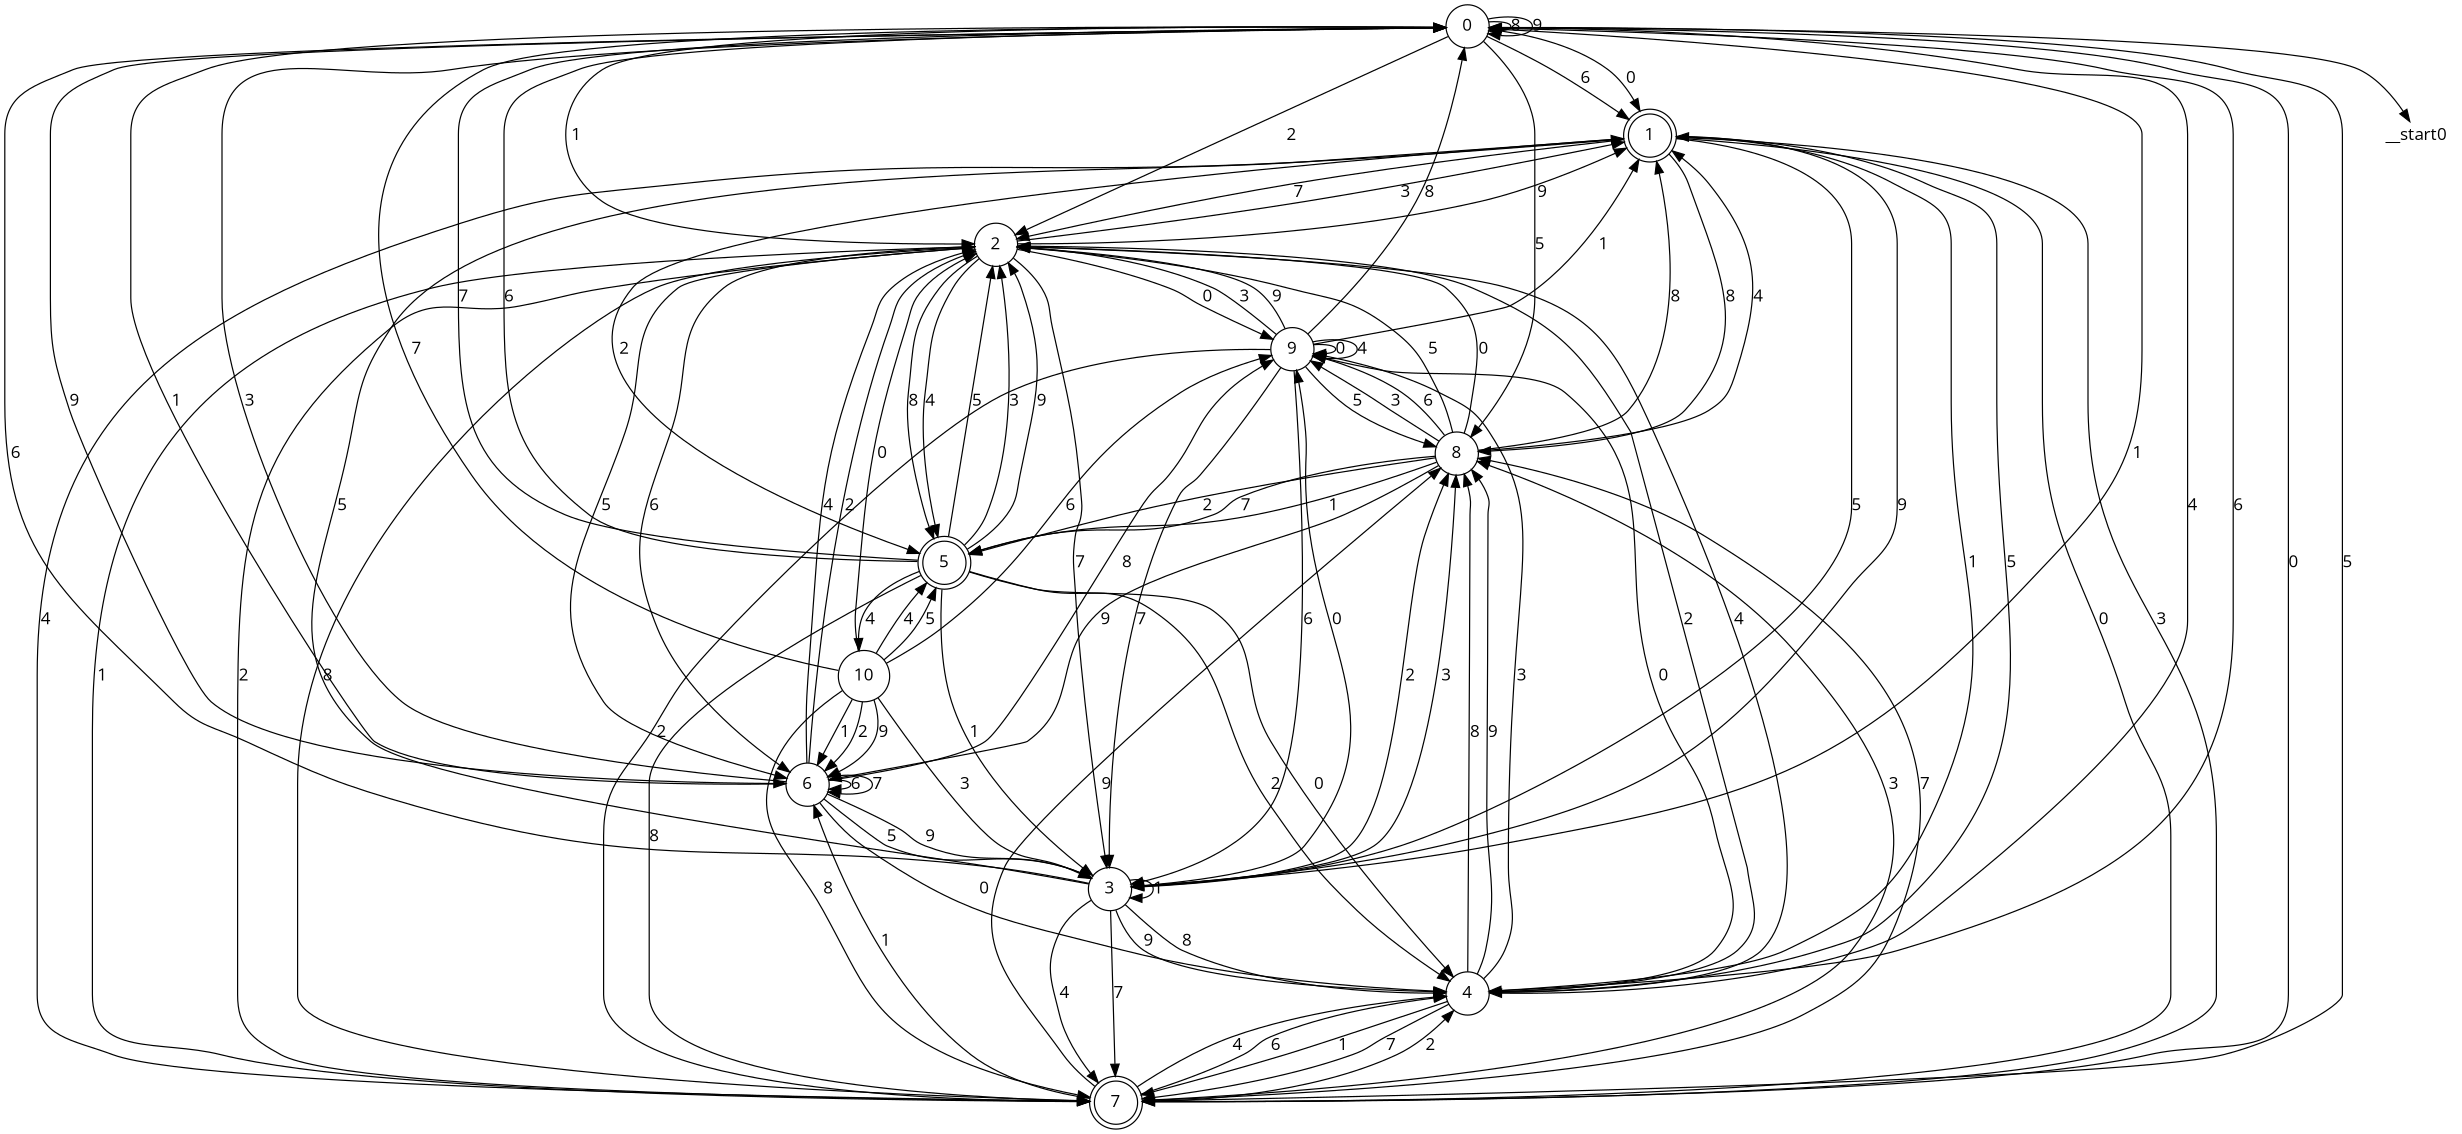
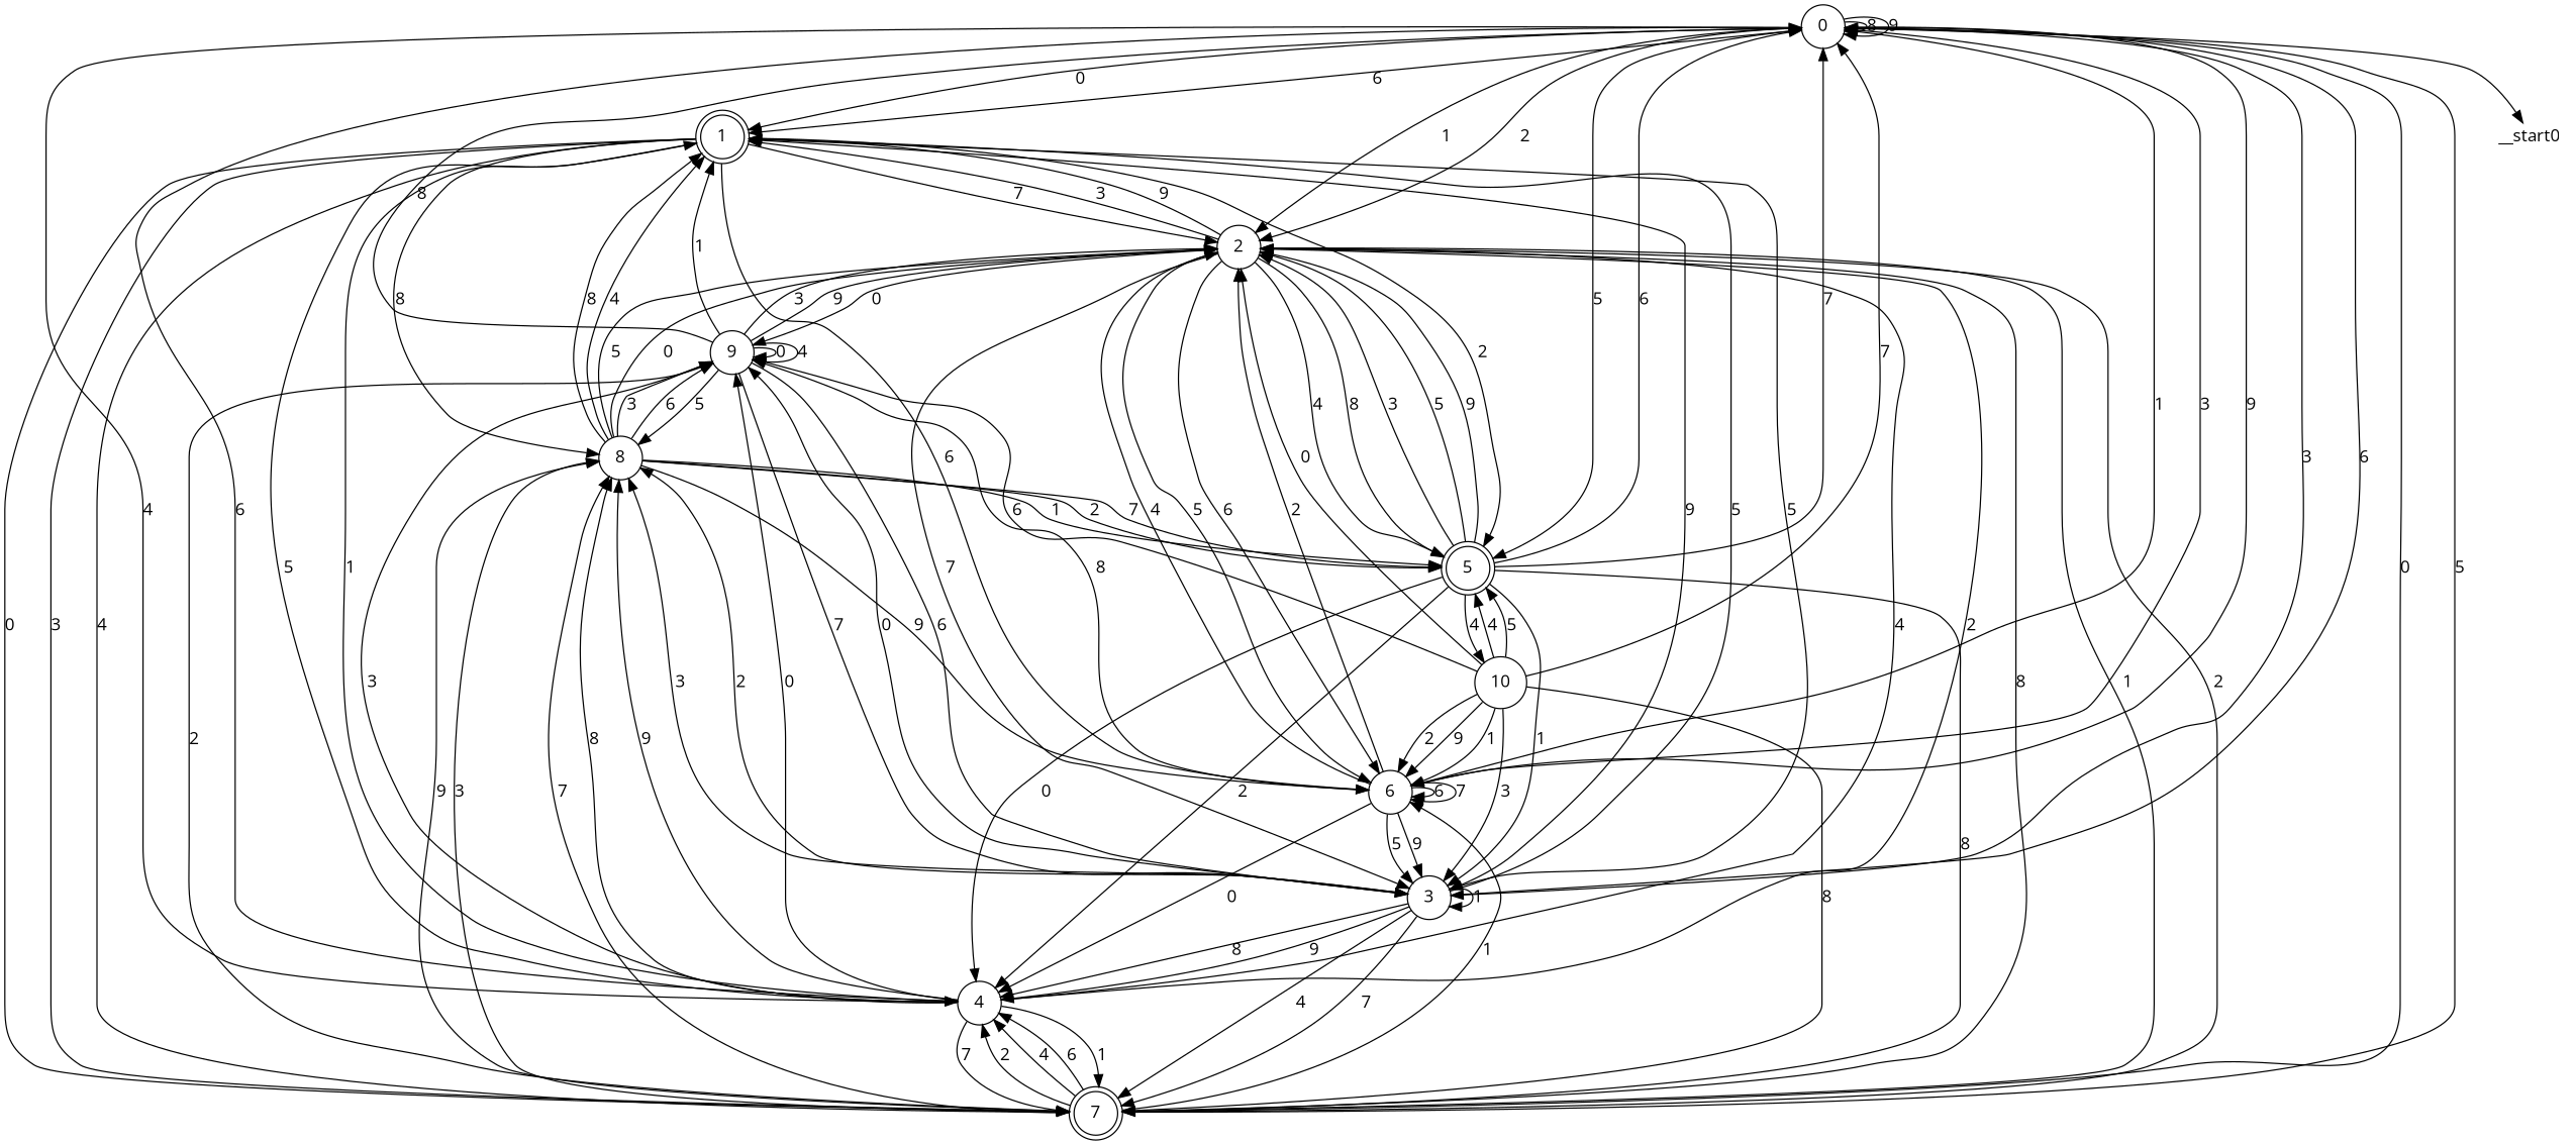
  digraph {
    fontname="Open Sans"
    node [fontname="Open Sans" shape=circle]
    edge [fontname="Open Sans"]
    n1 [label=0]
    n2 [label=1 shape=doublecircle]
    n3 [label=2]
    n4 [label=3]
    n5 [label=4]
    n6 [label=5 shape=doublecircle]
    n7 [label=6]
    __start0 [height=0 shape=none width=0]
    n9 [label=7 shape=doublecircle]
    n10 [label=8]
    n11 [label=9]
    n12 [label=10]
    n1 -> n1 [label=8]
    n1 -> n1 [label=9]
    n1 -> n2 [label=0]
    n1 -> n2 [label=6]
    n1 -> n3 [label=1]
    n1 -> n3 [label=2]
-   n1 -> n4 [label=1]
+   n1 -> n4 [label=3]
    n1 -> n5 [label=4]
-   n1 -> n10 [label=5]
+   n1 -> n6 [label=5]
    n1 -> n7 [label=9]
    n1 -> __start0
    n2 -> n3 [label=7]
    n2 -> n4 [label=5]
    n2 -> n4 [label=9]
    n2 -> n5 [label=1]
    n2 -> n6 [label=2]
+   n2 -> n7 [label=6]
    n2 -> n9 [label=0]
    n2 -> n9 [label=3]
    n2 -> n9 [label=4]
    n2 -> n10 [label=8]
    n3 -> n2 [label=3]
    n3 -> n2 [label=9]
    n3 -> n4 [label=7]
    n3 -> n6 [label=4]
    n3 -> n6 [label=8]
    n3 -> n7 [label=5]
    n3 -> n7 [label=6]
    n3 -> n9 [label=1]
    n3 -> n9 [label=2]
    n3 -> n11 [label=0]
    n4 -> n1 [label=6]
    n4 -> n2 [label=5]
    n4 -> n4 [label=1]
    n4 -> n5 [label=8]
    n4 -> n5 [label=9]
    n4 -> n9 [label=4]
    n4 -> n9 [label=7]
    n4 -> n10 [label=2]
    n4 -> n10 [label=3]
    n4 -> n11 [label=0]
    n5 -> n1 [label=6]
    n5 -> n2 [label=5]
    n5 -> n3 [label=2]
    n5 -> n3 [label=4]
    n5 -> n9 [label=1]
    n5 -> n9 [label=7]
    n5 -> n10 [label=8]
    n5 -> n10 [label=9]
    n5 -> n11 [label=0]
    n5 -> n11 [label=3]
    n6 -> n1 [label=6]
    n6 -> n1 [label=7]
    n6 -> n3 [label=3]
    n6 -> n3 [label=5]
    n6 -> n3 [label=9]
    n6 -> n4 [label=1]
    n6 -> n5 [label=0]
    n6 -> n5 [label=2]
    n6 -> n9 [label=8]
    n6 -> n12 [label=4]
    n7 -> n1 [label=1]
    n7 -> n1 [label=3]
    n7 -> n3 [label=2]
    n7 -> n3 [label=4]
    n7 -> n4 [label=5]
    n7 -> n4 [label=9]
    n7 -> n5 [label=0]
    n7 -> n7 [label=6]
    n7 -> n7 [label=7]
    n7 -> n11 [label=8]
    n9 -> n1 [label=0]
    n9 -> n1 [label=5]
    n9 -> n3 [label=8]
    n9 -> n5 [label=2]
    n9 -> n5 [label=4]
    n9 -> n5 [label=6]
    n9 -> n7 [label=1]
    n9 -> n10 [label=3]
    n9 -> n10 [label=7]
    n9 -> n10 [label=9]
    n10 -> n2 [label=4]
    n10 -> n2 [label=8]
    n10 -> n3 [label=0]
    n10 -> n3 [label=5]
    n10 -> n6 [label=1]
    n10 -> n6 [label=2]
    n10 -> n6 [label=7]
    n10 -> n7 [label=9]
    n10 -> n11 [label=3]
    n10 -> n11 [label=6]
    n11 -> n1 [label=8]
    n11 -> n2 [label=1]
    n11 -> n3 [label=3]
    n11 -> n3 [label=9]
    n11 -> n4 [label=6]
    n11 -> n4 [label=7]
    n11 -> n9 [label=2]
    n11 -> n10 [label=5]
    n11 -> n11 [label=0]
    n11 -> n11 [label=4]
    n12 -> n1 [label=7]
    n12 -> n3 [label=0]
    n12 -> n4 [label=3]
    n12 -> n6 [label=4]
    n12 -> n6 [label=5]
    n12 -> n7 [label=1]
    n12 -> n7 [label=2]
    n12 -> n7 [label=9]
    n12 -> n9 [label=8]
    n12 -> n11 [label=6]
  }
